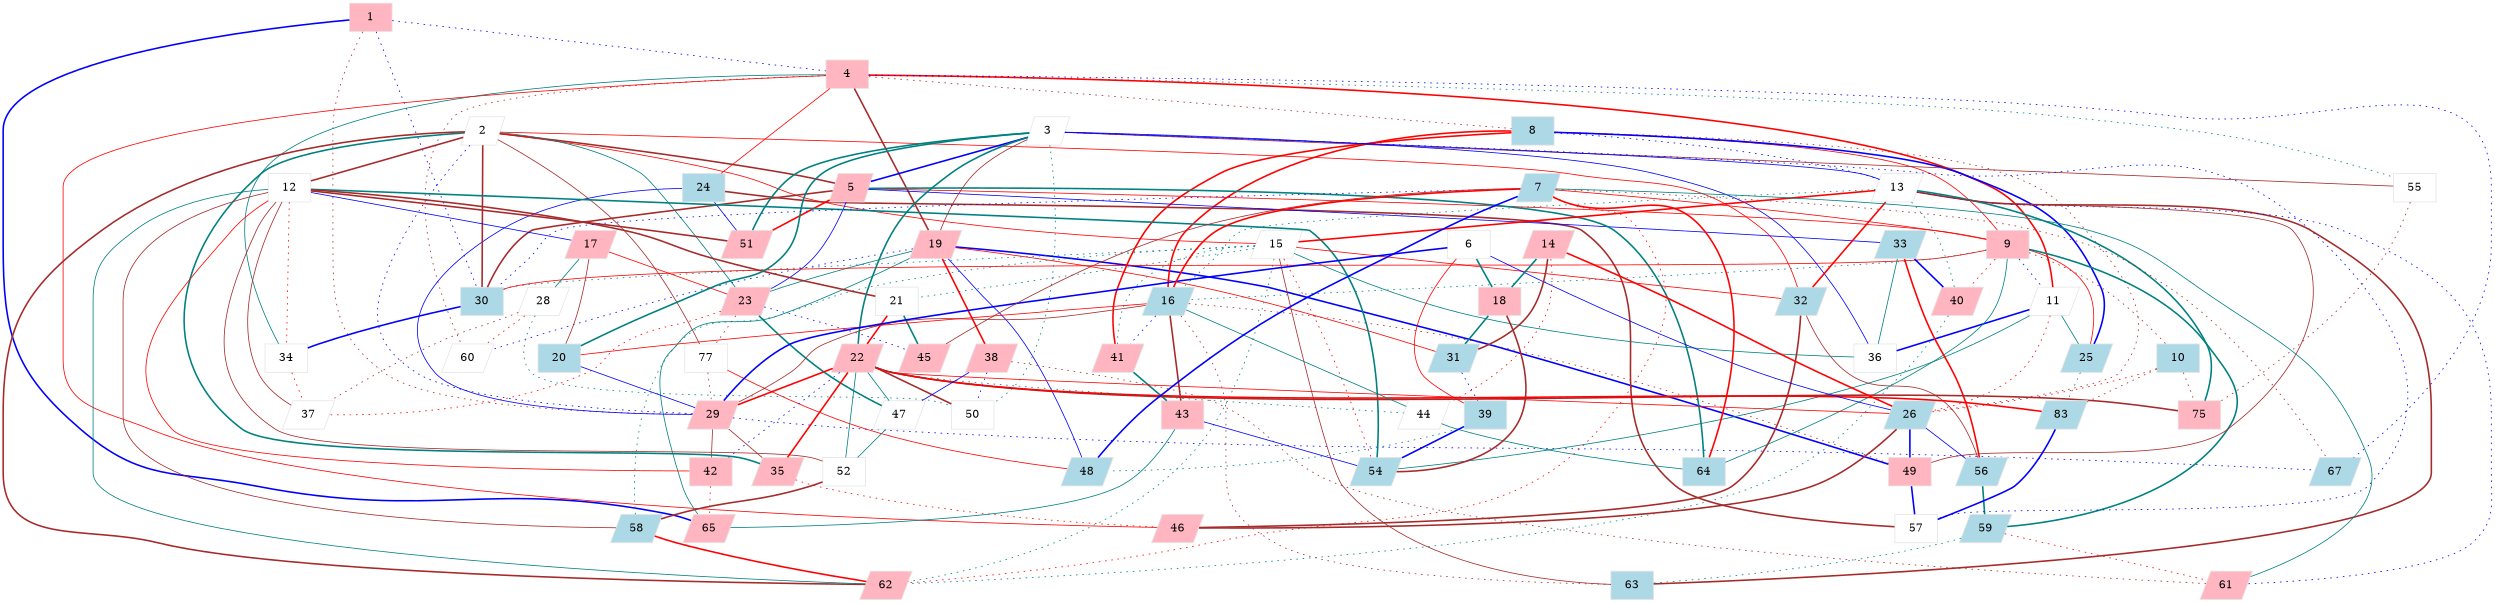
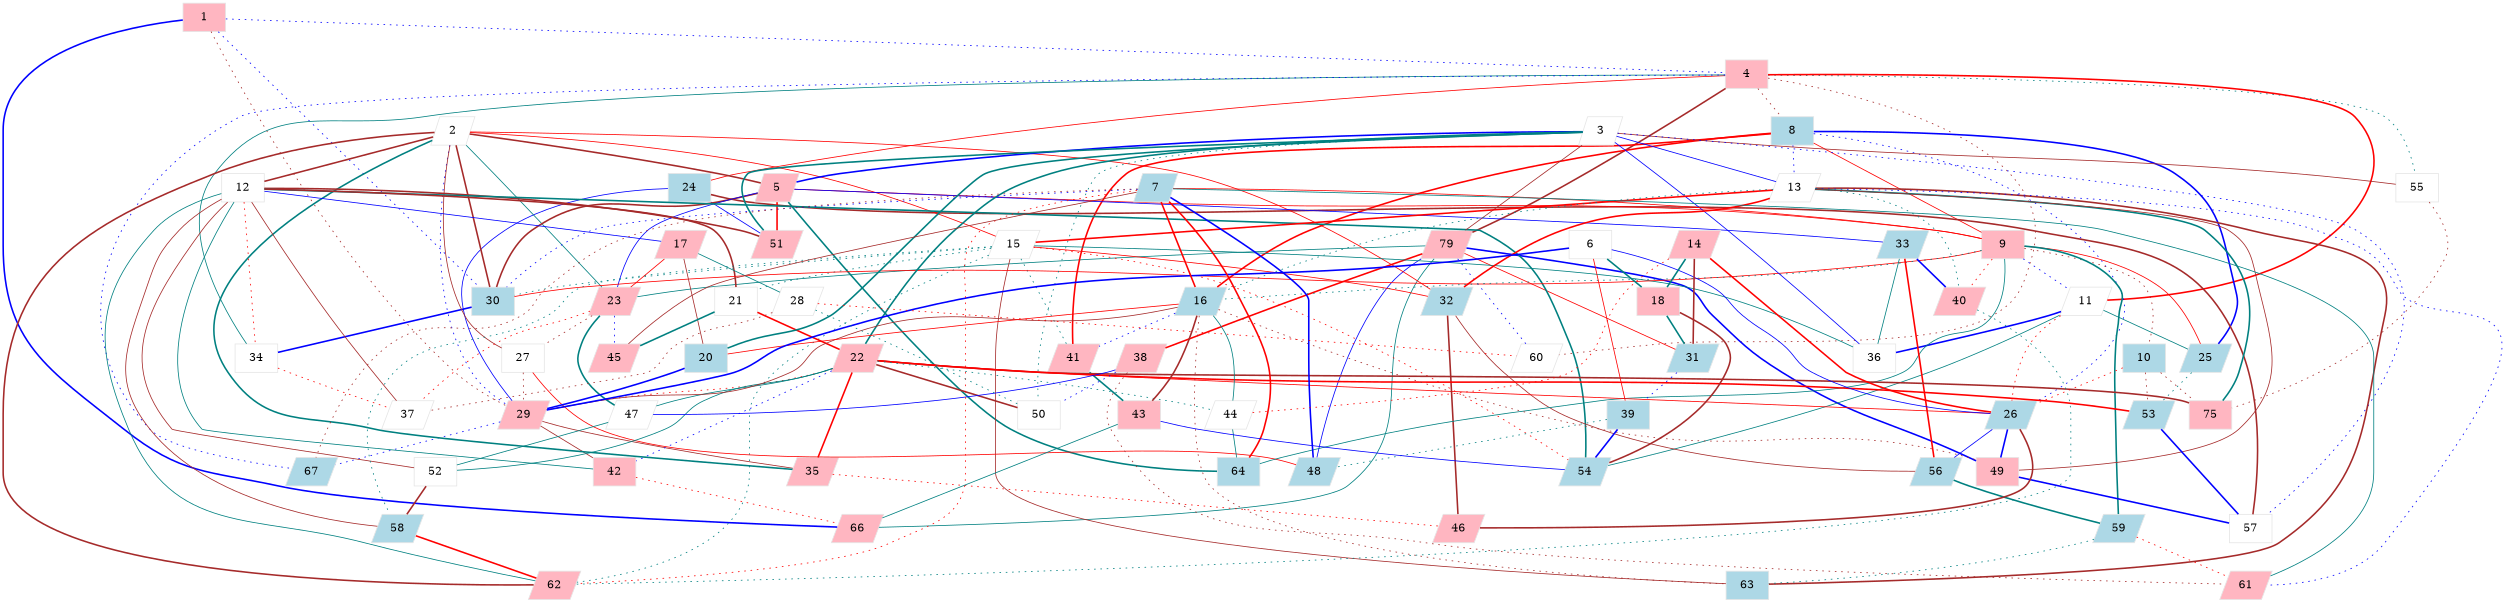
  graph {
    node [color=gray90 fillcolor=lightpink shape=parallelogram style=filled]
    edge [color=teal style=bold weight=1.0]
    1 [shape=box]
    4 [shape=box]
    29
    30 [fillcolor=lightblue shape=box]
-   66 [label=65]
-   19
+   66
+   19 [label=79]
    55 [fillcolor=white shape=box]
    8 [fillcolor=lightblue shape=box]
    11 [fillcolor=white]
    24 [fillcolor=lightblue shape=box]
    34 [fillcolor=white shape=box]
    46
    60 [fillcolor=white]
    67 [fillcolor=lightblue]
    35
    42 [shape=box]
    2 [fillcolor=white]
    5
    12 [fillcolor=white shape=box]
    15 [fillcolor=white]
    23
-   27 [fillcolor=white shape=box label=77]
+   27 [fillcolor=white shape=box]
    32 [fillcolor=lightblue]
    62
    51
    9 [shape=box]
    33 [fillcolor=lightblue]
    64 [fillcolor=lightblue shape=box]
    54 [fillcolor=lightblue]
    17
    21 [fillcolor=white shape=box]
    37 [fillcolor=white]
    52 [fillcolor=white shape=box]
    58 [fillcolor=lightblue]
    36 [fillcolor=white shape=box]
    41
    63 [fillcolor=lightblue shape=box]
    45
    47 [fillcolor=white]
    48 [fillcolor=lightblue]
    56 [fillcolor=lightblue]
    3 [fillcolor=white]
    13 [fillcolor=white]
    20 [fillcolor=lightblue shape=box]
    22
    50 [fillcolor=white shape=box]
    57 [fillcolor=white shape=box]
    16 [fillcolor=lightblue]
    61
    40
    n51 [label=75 shape=box]
    49 [shape=box]
    31 [fillcolor=lightblue]
    38
    26 [fillcolor=lightblue]
-   53 [fillcolor=lightblue label=83]
+   53 [fillcolor=lightblue]
    44 [fillcolor=white]
    25 [fillcolor=lightblue]
    10 [fillcolor=lightblue shape=box]
    59 [fillcolor=lightblue]
    6 [fillcolor=white shape=box]
    18 [shape=box]
    39 [fillcolor=lightblue shape=box]
    7 [fillcolor=lightblue]
    43 [shape=box]
    28 [fillcolor=white]
    14
    1 -- 4 [color=blue style=dotted]
    1 -- 29 [color=brown style=dotted]
    1 -- 30 [color=blue style=dotted]
    1 -- 66 [color=blue]
    4 -- 19 [color=brown]
    4 -- 55 [style=dotted]
    4 -- 8 [color=brown style=dotted]
    4 -- 11 [color=red]
    4 -- 24 [color=red style=solid]
    4 -- 34 [style=solid]
-   4 -- 46 [color=red style=solid]
    4 -- 60 [color=brown style=dotted]
    4 -- 67 [color=blue style=dotted]
    29 -- 67 [color=blue style=dotted weight=2.0]
    29 -- 35 [color=brown style=solid]
    29 -- 42 [color=brown style=solid]
    30 -- 34 [color=blue]
    19 -- 66 [style=solid]
    19 -- 60 [color=blue style=dotted weight=2.0]
    19 -- 23 [style=solid]
    19 -- 48 [color=blue style=solid]
    19 -- 49 [color=blue]
    19 -- 31 [color=red style=solid]
    19 -- 38 [color=red]
    55 -- n51 [color=brown style=dotted]
    8 -- 9 [color=red style=solid]
    8 -- 41 [color=red]
    8 -- 13 [color=blue style=dotted]
    8 -- 16 [color=red weight=2.0]
-   8 -- 26 [color=brown style=dotted]
+   8 -- 26 [color=blue style=dotted]
    8 -- 25 [color=blue]
    11 -- 54 [style=solid]
    11 -- 36 [color=blue]
    11 -- 26 [color=red style=dotted weight=2.0]
    11 -- 25 [style=solid]
    24 -- 29 [color=blue style=solid]
    24 -- 51 [color=blue style=solid]
    24 -- 57 [color=brown]
    34 -- 37 [color=red style=dotted]
    35 -- 46 [color=red style=dotted]
    42 -- 66 [color=red style=dotted]
    2 -- 29 [color=blue style=dotted]
    2 -- 30 [color=brown weight=2.0]
    2 -- 35
    2 -- 5 [color=brown]
    2 -- 12 [color=brown weight=2.0]
    2 -- 15 [color=red style=solid]
    2 -- 23 [style=solid]
    2 -- 27 [color=brown style=solid]
    2 -- 32 [color=red style=solid]
    2 -- 62 [color=brown]
    5 -- 30 [color=brown]
    5 -- 23 [color=blue style=solid weight=3.0]
    5 -- 51 [color=red]
    5 -- 9 [color=red style=solid]
    5 -- 33 [color=blue style=solid]
    5 -- 64
    12 -- 34 [color=red style=dotted]
-   12 -- 42 [color=red style=solid]
+   12 -- 42 [style=solid]
    12 -- 62 [style=solid]
    12 -- 51 [color=brown]
    12 -- 54
    12 -- 17 [color=blue style=solid]
    12 -- 21 [color=brown]
    12 -- 37 [color=brown style=solid]
    12 -- 52 [color=brown style=solid]
    12 -- 58 [color=brown style=solid]
    15 -- 30 [style=dotted]
    15 -- 32 [color=red style=solid]
    15 -- 62 [style=dotted]
    15 -- 54 [color=red style=dotted weight=2.0]
    15 -- 21 [style=dotted]
    15 -- 58 [style=dotted]
    15 -- 36 [style=solid]
    15 -- 41 [style=dotted]
    15 -- 63 [color=brown style=solid]
    23 -- 27 [color=brown style=dotted]
    23 -- 37 [color=red style=dotted]
    23 -- 45 [color=blue style=dotted]
    23 -- 47
    27 -- 29 [color=brown style=dotted]
    27 -- 48 [color=red style=solid]
    32 -- 46 [color=brown]
    32 -- 56 [color=brown style=solid]
    9 -- 30 [color=red style=solid]
    9 -- 11 [color=blue style=dotted weight=2.0]
    9 -- 64 [style=solid]
    9 -- 16 [style=dotted]
    9 -- 40 [color=red style=dotted]
    9 -- 25 [color=red style=solid]
    9 -- 10 [color=brown style=dotted]
    9 -- 59
    33 -- 36 [style=solid]
    33 -- 56 [color=red]
    33 -- 40 [color=blue]
    17 -- 23 [color=red style=solid]
    17 -- 20 [color=brown style=solid]
    17 -- 28 [style=solid]
    21 -- 45
    21 -- 22 [color=red]
    52 -- 58 [color=brown]
    58 -- 62 [color=red]
    41 -- 43
    47 -- 52 [style=solid]
    56 -- 59
    3 -- 19 [color=brown style=solid]
    3 -- 55 [color=brown style=solid weight=2.0]
    3 -- 5 [color=blue]
    3 -- 51
    3 -- 36 [color=blue style=solid]
    3 -- 13 [color=blue style=solid weight=2.0]
    3 -- 20
    3 -- 22
    3 -- 50 [style=dotted]
    3 -- 57 [color=blue style=dotted]
    13 -- 15 [color=red]
    13 -- 32 [color=red weight=2.0]
    13 -- 63 [color=brown]
    13 -- 16 [style=dotted]
    13 -- 61 [color=blue style=dotted]
    13 -- 40 [style=dotted]
    13 -- n51
    13 -- 49 [color=brown style=solid]
-   20 -- 29 [color=blue style=solid]
-   22 -- 29 [color=red]
+   20 -- 29 [color=blue]
+   22 -- 29 [color=red style=dotted]
    22 -- 35 [color=red]
    22 -- 42 [color=blue style=dotted]
    22 -- 52 [style=solid]
    22 -- 47 [style=solid]
    22 -- 50 [color=brown]
    22 -- n51 [color=brown]
    22 -- 26 [color=red style=solid]
    22 -- 53 [color=red]
    22 -- 44 [style=dotted]
    16 -- 29 [color=brown style=solid]
    16 -- 41 [color=blue style=dotted]
    16 -- 63 [color=brown style=dotted]
    16 -- 20 [color=red style=solid]
    16 -- 49 [color=brown style=dotted]
    16 -- 44 [style=solid]
    16 -- 43 [color=brown]
    40 -- 62 [style=dotted]
    49 -- 57 [color=blue]
    31 -- 39 [color=blue style=dotted]
    38 -- 47 [color=blue style=solid]
    38 -- 50 [color=blue style=dotted]
    38 -- 61 [color=brown style=dotted]
    26 -- 46 [color=brown]
    26 -- 56 [color=blue style=solid]
    26 -- 49 [color=blue]
    53 -- 57 [color=blue]
    44 -- 64 [style=solid]
    25 -- 53 [style=dotted]
    10 -- n51 [color=brown style=dotted]
    10 -- 26 [color=red style=dotted]
    10 -- 53 [color=brown style=dotted]
    59 -- 63 [style=dotted]
    59 -- 61 [color=red style=dotted]
    6 -- 29 [color=blue]
    6 -- 26 [color=blue style=solid]
    6 -- 18
    6 -- 39 [color=red style=solid]
    18 -- 54 [color=brown]
    18 -- 31
    39 -- 54 [color=blue]
    39 -- 48 [style=dotted]
    7 -- 30 [color=blue style=dotted]
    7 -- 67 [color=brown style=dotted]
    7 -- 62 [color=red style=dotted]
    7 -- 9 [color=red style=solid]
    7 -- 64 [color=red]
    7 -- 45 [color=brown style=solid weight=2.0]
    7 -- 48 [color=blue]
    7 -- 16 [color=red]
    7 -- 61 [style=solid]
    43 -- 66 [style=solid]
    43 -- 54 [color=blue style=solid]
    28 -- 60 [color=red style=dotted]
    28 -- 37 [color=brown style=dotted]
    28 -- 50 [style=dotted]
    14 -- 31 [color=brown]
    14 -- 26 [color=red]
    14 -- 44 [color=red style=dotted]
    14 -- 18
  }
